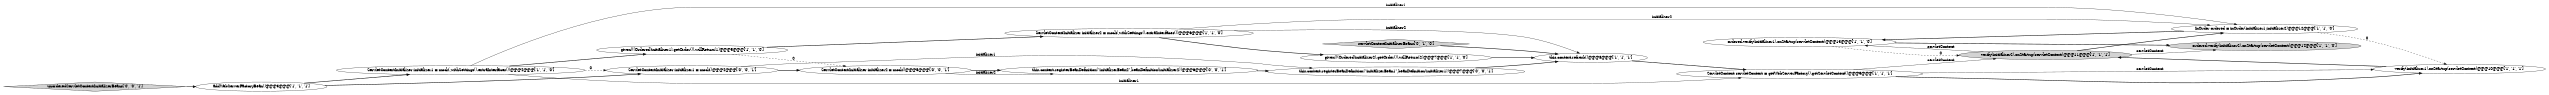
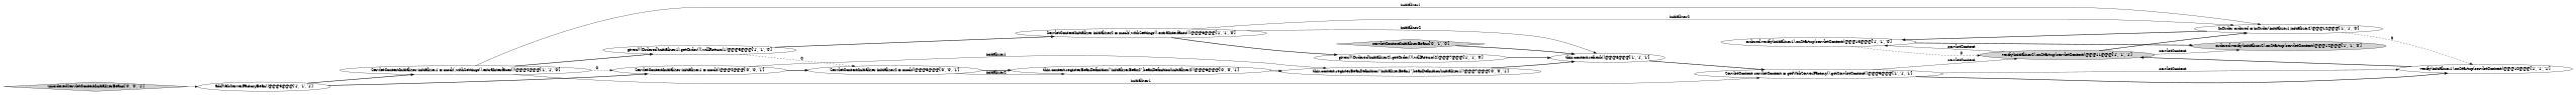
  digraph {
    rankdir=LR
    node [fillcolor=white shape=ellipse style=filled]
    edge [style=bold]
    n1 [label="ordered.verify(initializer1).onStartup(servletContext)@@@13@@@['1', '1', '0']"]
    n2 [fillcolor=lightgray label="ordered.verify(initializer2).onStartup(servletContext)@@@14@@@['1', '1', '0']"]
    n3 [fillcolor=lightgray label="verify(initializer2).onStartup(servletContext)@@@11@@@['1', '1', '1']"]
    n4 [label="InOrder ordered = inOrder(initializer1,initializer2)@@@12@@@['1', '1', '0']"]
    n5 [label="given(((Ordered)initializer2).getOrder()).willReturn(2)@@@7@@@['1', '1', '0']"]
    n6 [label="this.context.refresh()@@@8@@@['1', '1', '1']"]
    n7 [label="ServletContext servletContext = getWebServerFactory().getServletContext()@@@9@@@['1', '1', '1']"]
    n8 [label="addWebServerFactoryBean()@@@3@@@['1', '1', '1']"]
    n9 [label="ServletContextInitializer initializer1 = mock(,withSettings().extraInterfaces())@@@4@@@['1', '1', '0']"]
    n10 [label="ServletContextInitializer initializer1 = mock()@@@4@@@['0', '0', '1']"]
    n11 [label="verify(initializer1).onStartup(servletContext)@@@10@@@['1', '1', '1']"]
    n12 [label="given(((Ordered)initializer1).getOrder()).willReturn(1)@@@5@@@['1', '1', '0']"]
    n13 [label="ServletContextInitializer initializer2 = mock()@@@5@@@['0', '0', '1']"]
    n14 [label="ServletContextInitializer initializer2 = mock(,withSettings().extraInterfaces())@@@6@@@['1', '1', '0']"]
    n15 [label="this.context.registerBeanDefinition(\"initializerBean2\",beanDefinition(initializer2))@@@6@@@['0', '0', '1']"]
    n16 [fillcolor=lightgray label="unorderedServletContextInitializerBeans['0', '0', '1']" shape=diamond]
    n17 [label="this.context.registerBeanDefinition(\"initializerBean1\",beanDefinition(initializer1))@@@7@@@['0', '0', '1']"]
    n18 [fillcolor=lightgray label="servletContextInitializerBeans['0', '1', '0']" shape=diamond]
    n1 -> n2
    n1 -> n3 [label=0 style=dashed]
    n3 -> n1 [label=servletContext style=solid]
    n3 -> n2 [label=servletContext style=solid]
    n3 -> n4
    n4 -> n1
    n4 -> n11 [label=0 style=dashed]
    n5 -> n6
    n6 -> n7
    n7 -> n3 [label=servletContext style=solid]
    n7 -> n11
    n7 -> n11 [label=servletContext style=solid]
    n8 -> n9
    n8 -> n10
    n9 -> n4 [label=initializer1 style=solid]
    n9 -> n7 [label=initializer1 style=solid]
    n9 -> n10 [label=0 style=dashed]
    n9 -> n12
    n10 -> n13
    n10 -> n17 [label=initializer1 style=solid]
    n11 -> n3
    n12 -> n13 [label=0 style=dashed]
    n12 -> n14
    n13 -> n15 [label=initializer2 style=solid]
    n13 -> n15
    n14 -> n4 [label=initializer2 style=solid]
    n14 -> n5
    n14 -> n6 [label=initializer2 style=solid]
    n15 -> n17
-   n16 -> n8
+   n16 -> n8 [style=solid]
    n17 -> n6
    n18 -> n6
  }
